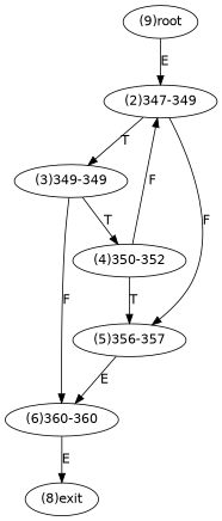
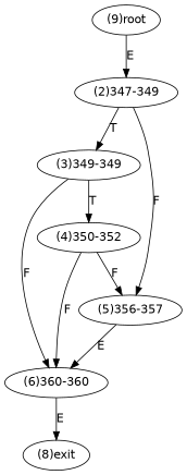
  digraph {
    fontname="DejaVu Sans"
    node [fontname="DejaVu Sans"]
    edge [fontname="DejaVu Sans"]
    n1 [label="(9)root"]
    n2 [label="(2)347-349"]
    n3 [label="(3)349-349"]
    n4 [label="(5)356-357"]
    n5 [label="(6)360-360"]
    n6 [label="(4)350-352"]
    n7 [label="(8)exit"]
    n1 -> n2 [label=E]
    n2 -> n3 [label=T]
    n2 -> n4 [label=F]
    n3 -> n5 [label=F]
    n3 -> n6 [label=T]
    n4 -> n5 [label=E]
    n5 -> n7 [label=E]
-   n6 -> n4 [label=T]
-   n6 -> n2 [label=F]
+   n6 -> n4 [label=F]
+   n6 -> n5 [label=F]
  }
